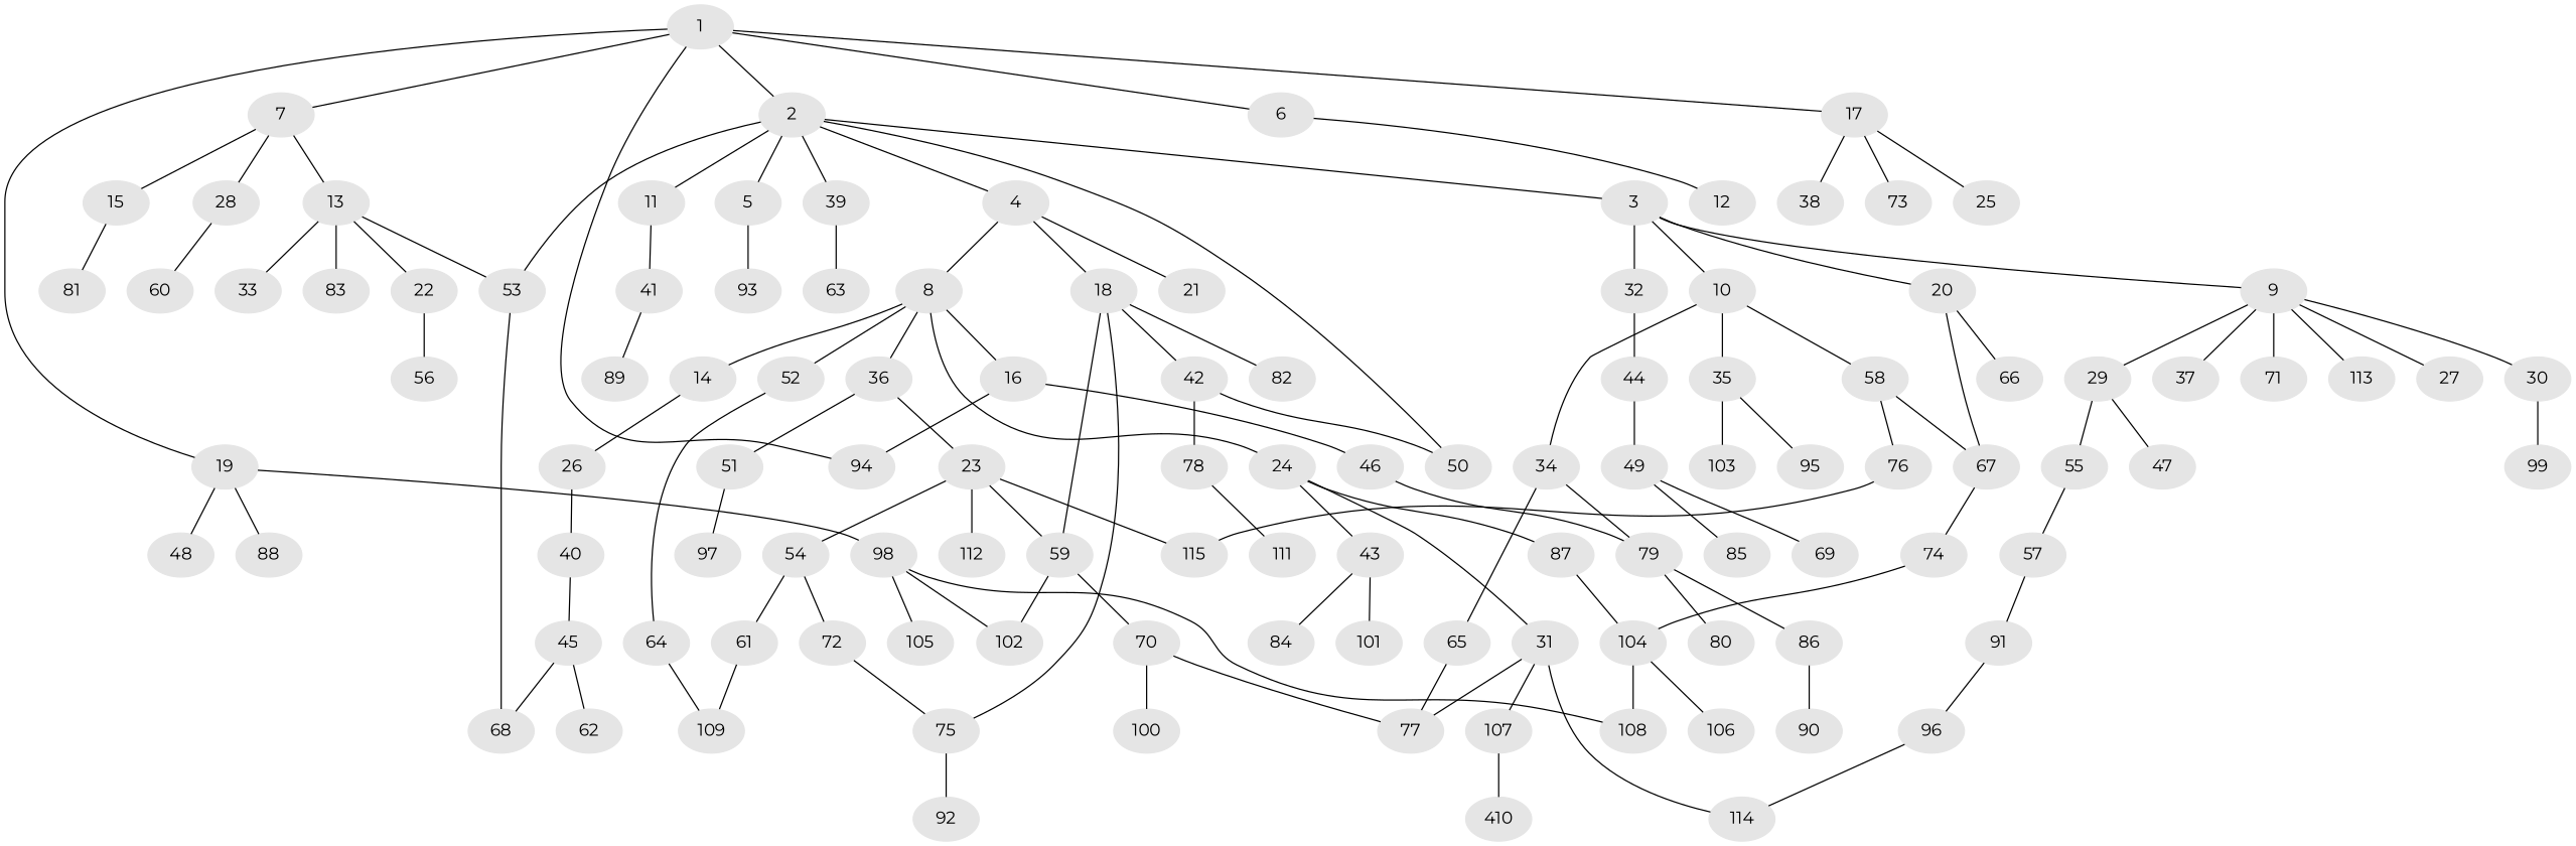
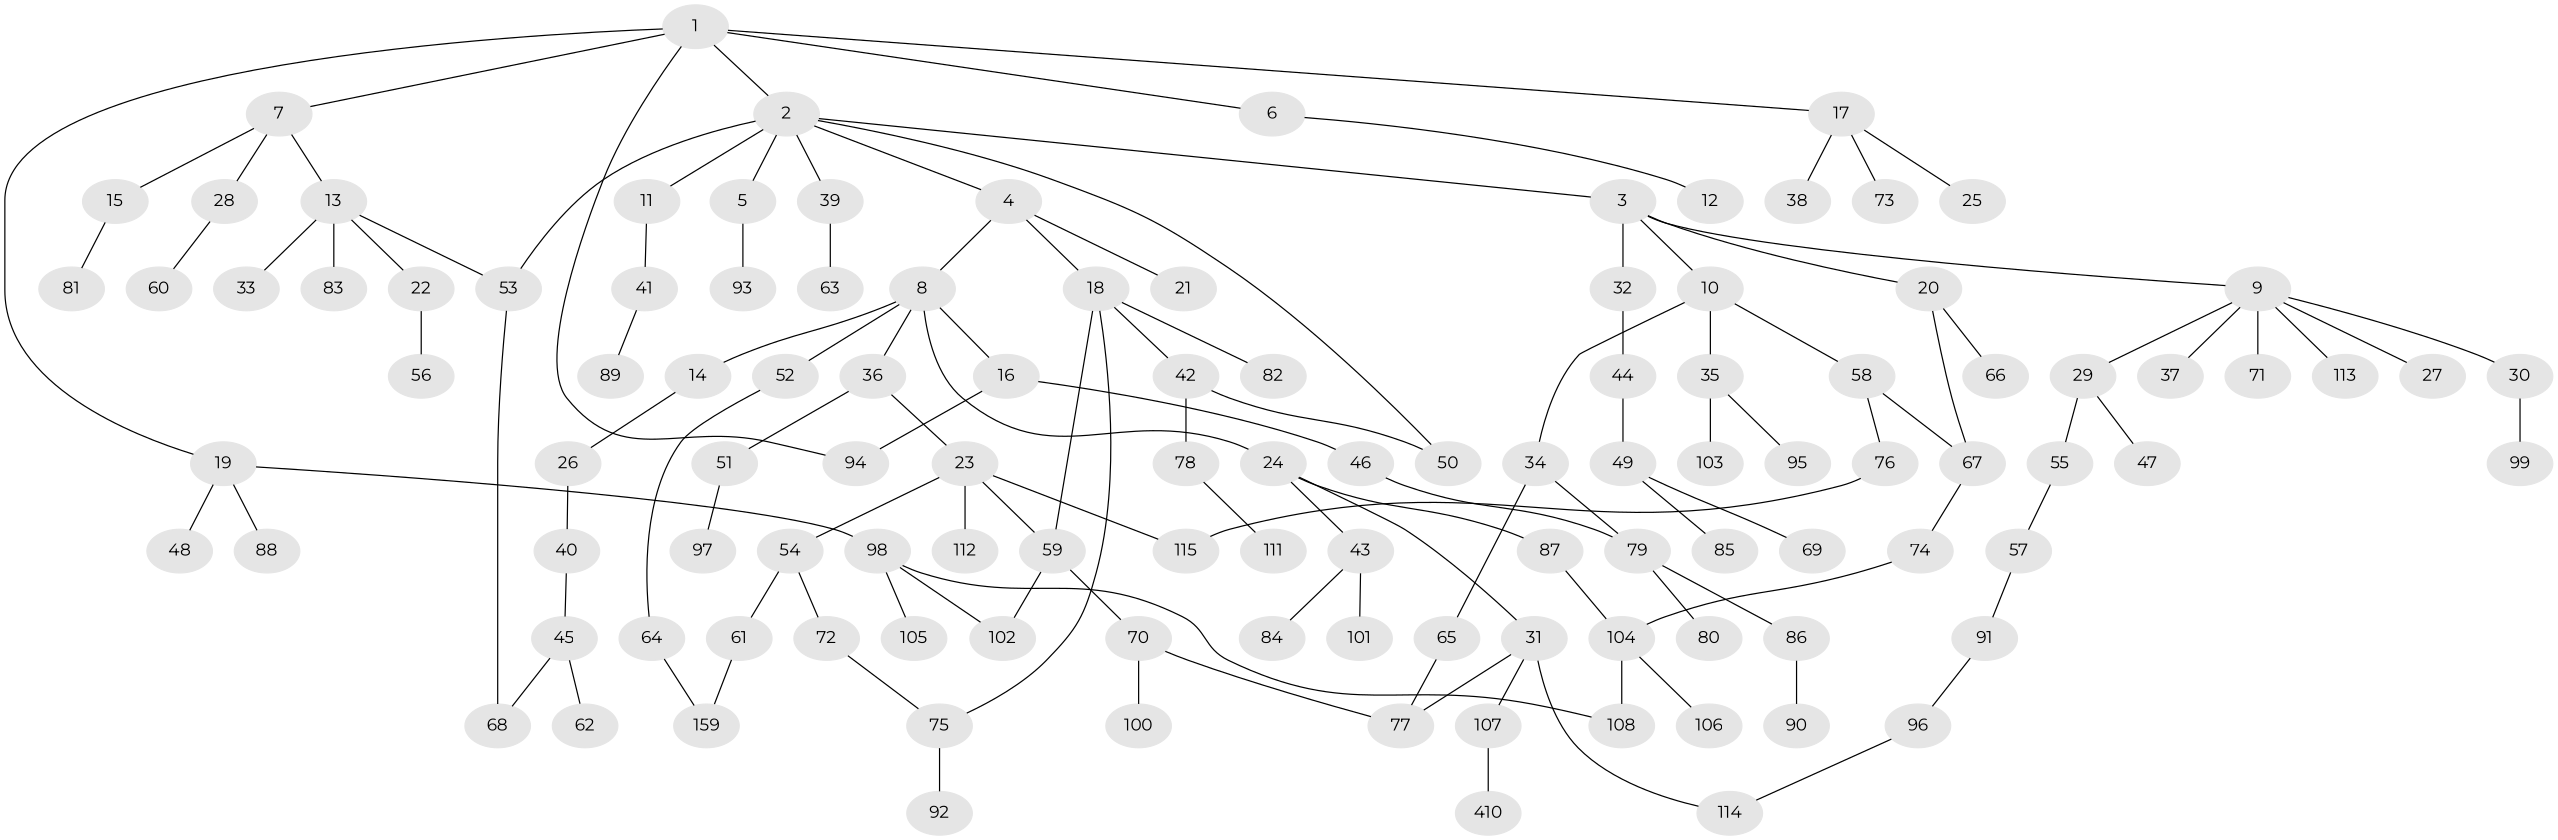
  graph {
    fontname=Montserrat
    node [color=gray90 fontname=Montserrat style=filled]
    edge [fontname=Montserrat]
    1
    2
    6
    7
    17
    19
    94
    3
    4
    5
    11
    39
    50
    53
    12
    13
    15
    28
    25
    38
    73
    48
    88
    98
    9
    10
    20
    32
    8
    18
    21
    93
    41
    63
    68
    27
    29
    30
    37
    71
    113
    34
    35
    58
    66
    67
    44
    14
    16
    24
    36
    52
    42
    59
    75
    82
    22
    33
    83
    81
    60
    26
    46
    23
    54
    112
    115
    31
    43
    87
    51
    64
    47
    55
    99
    65
    79
    95
    103
    76
    89
    56
    40
    78
    70
    102
    92
    105
    108
    74
    61
    72
    77
    107
    114
    84
    101
    104
    45
    57
    n101 [label=410]
    49
    80
    86
    97
    62
    111
    69
    85
-   109
+   109 [label=159]
    91
    96
    100
    106
    90
    1 -- 2
    1 -- 6
    1 -- 7
    1 -- 17
    1 -- 19
    1 -- 94
    2 -- 3
    2 -- 4
    2 -- 5
    2 -- 11
    2 -- 39
    2 -- 50
    2 -- 53
    6 -- 12
    7 -- 13
    7 -- 15
    7 -- 28
    17 -- 25
    17 -- 38
    17 -- 73
    19 -- 48
    19 -- 88
    19 -- 98
    3 -- 9
    3 -- 10
    3 -- 20
    3 -- 32
    4 -- 8
    4 -- 18
    4 -- 21
    5 -- 93
    11 -- 41
    39 -- 63
    53 -- 68
    13 -- 53
    13 -- 22
    13 -- 33
    13 -- 83
    15 -- 81
    28 -- 60
    98 -- 102
    98 -- 105
    98 -- 108
    9 -- 27
    9 -- 29
    9 -- 30
    9 -- 37
    9 -- 71
    9 -- 113
    10 -- 34
    10 -- 35
    10 -- 58
    20 -- 66
    20 -- 67
    32 -- 44
    8 -- 14
    8 -- 16
    8 -- 24
    8 -- 36
    8 -- 52
    18 -- 42
    18 -- 59
    18 -- 75
    18 -- 82
    41 -- 89
    29 -- 47
    29 -- 55
    30 -- 99
    34 -- 65
    34 -- 79
    35 -- 95
    35 -- 103
    58 -- 67
    58 -- 76
    67 -- 74
    44 -- 49
    14 -- 26
    16 -- 94
    16 -- 46
    24 -- 31
    24 -- 43
    24 -- 87
    36 -- 23
    36 -- 51
    52 -- 64
    42 -- 50
    42 -- 78
    59 -- 70
    59 -- 102
    75 -- 92
    22 -- 56
    26 -- 40
    46 -- 79
    23 -- 59
    23 -- 54
    23 -- 112
    23 -- 115
    54 -- 61
    54 -- 72
    31 -- 77
    31 -- 107
    31 -- 114
    43 -- 84
    43 -- 101
    87 -- 104
    51 -- 97
    64 -- 109
    55 -- 57
    65 -- 77
    79 -- 80
    79 -- 86
    76 -- 115
    40 -- 45
    78 -- 111
    70 -- 77
    70 -- 100
    74 -- 104
    61 -- 109
    72 -- 75
    107 -- n101
    104 -- 108
    104 -- 106
    45 -- 68
    45 -- 62
    57 -- 91
    49 -- 69
    49 -- 85
    86 -- 90
    91 -- 96
    96 -- 114
  }
